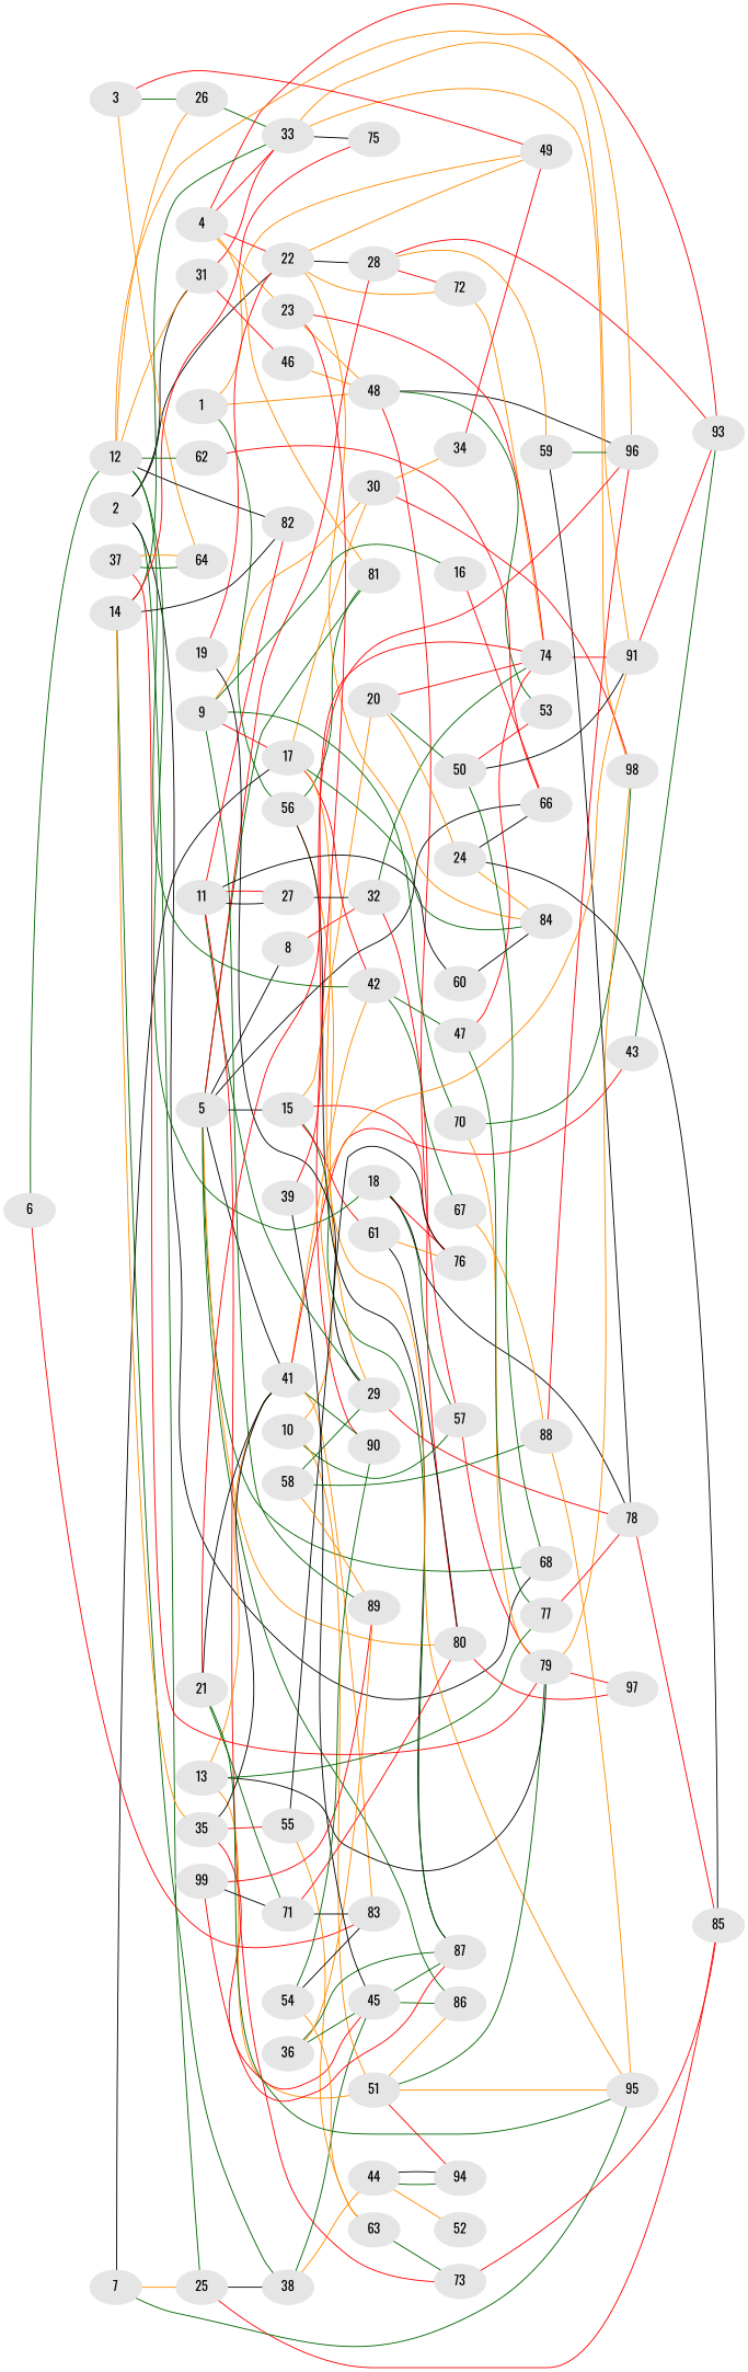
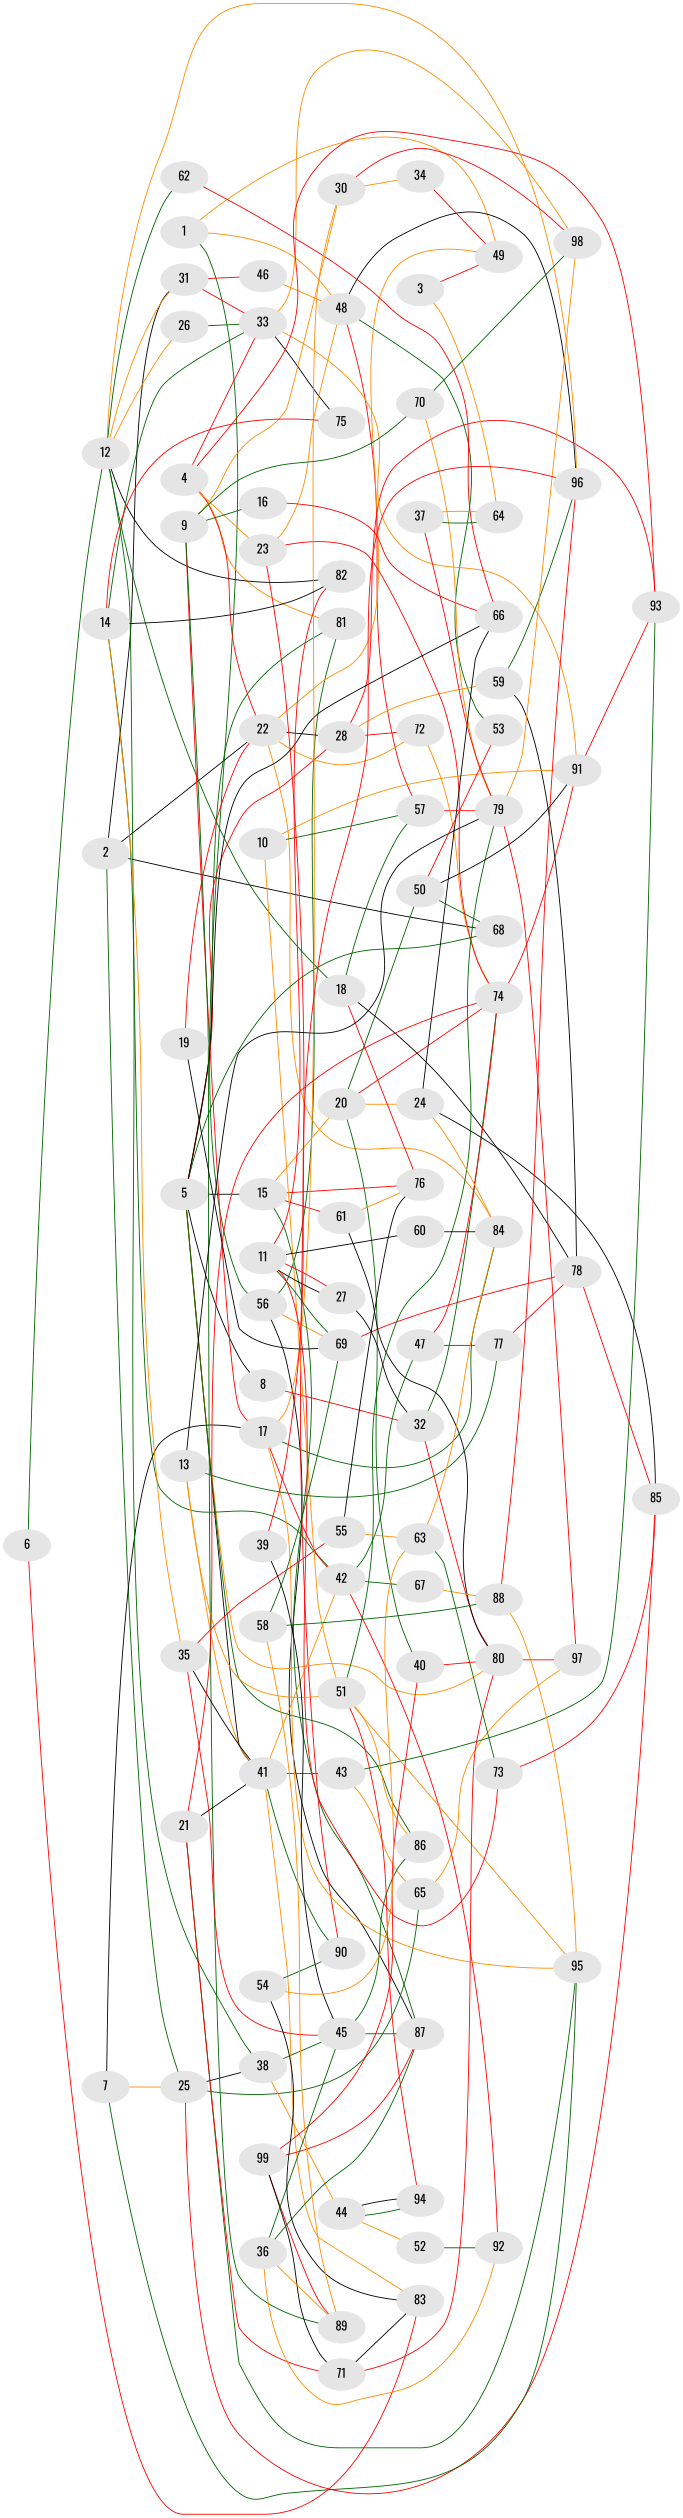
  graph {
    fontname=Oswald
    rankdir=LR
    node [color=gray90 fontname=Oswald style=filled]
    edge [color=red fontname=Oswald]
    1
    48
    49
    56
    57
    96
    53
    81
-   69 [label=29]
+   69
    87
    2
    22
    25
    31
    68
    28
    84
    72
    38
    85
+   65
    33
    46
    3
    26
    64
    4
    23
    93
    74
    90
    91
    75
    98
    5
    8
    15
    41
    66
    80
    86
    32
    20
    61
    76
    59
    83
    42
    43
    97
    6
    12
    82
    18
    62
    7
    17
    95
    30
    9
    16
    70
    89
    34
    79
    10
    51
    94
    11
    27
    60
    73
    78
+   92
    47
    67
    13
    77
    14
    35
    45
    55
    44
    24
+   40
    50
    19
    21
    71
    n90 [label=99]
    63
    36
    37
    52
    39
    88
    54
    58
    1 -- 48 [color=darkorange]
    1 -- 49 [color=darkorange]
    1 -- 56 [color=darkgreen]
    48 -- 57
    48 -- 96 [color=black]
    48 -- 53 [color=darkgreen]
    56 -- 81 [color=darkgreen]
    56 -- 69 [color=darkorange]
    56 -- 87 [color=black]
    57 -- 79
    69 -- 78
    2 -- 22 [color=black]
    2 -- 25 [color=darkgreen]
    2 -- 31 [color=black]
    2 -- 68 [color=black]
    22 -- 49 [color=darkorange]
    22 -- 28 [color=black]
    22 -- 84 [color=darkorange]
    22 -- 72 [color=darkorange]
    25 -- 38 [color=black]
    25 -- 85
+   25 -- 65 [color=darkgreen]
    31 -- 33
    31 -- 46
    28 -- 72
    28 -- 93
    28 -- 59 [color=darkorange]
    72 -- 74 [color=darkorange]
    38 -- 45 [color=darkgreen]
    38 -- 44 [color=darkorange]
+   65 -- 97 [color=darkorange]
    33 -- 91 [color=darkorange]
    33 -- 75 [color=black]
    33 -- 98 [color=darkorange]
    46 -- 48 [color=darkorange]
    3 -- 49
-   3 -- 26 [color=darkgreen]
    3 -- 64 [color=darkorange]
    26 -- 33 [color=darkgreen]
    4 -- 81 [color=darkorange]
    4 -- 22
    4 -- 33
    4 -- 23 [color=darkorange]
    4 -- 93
    23 -- 48 [color=darkorange]
    23 -- 74
    23 -- 90
    74 -- 91
    91 -- 93
    5 -- 81 [color=darkgreen]
    5 -- 68 [color=darkgreen]
    5 -- 28
    5 -- 8 [color=black]
    5 -- 15 [color=black]
    5 -- 41 [color=black]
    5 -- 66 [color=black]
    5 -- 80 [color=darkorange]
    5 -- 86 [color=darkgreen]
    8 -- 32
    15 -- 87 [color=darkgreen]
    15 -- 20 [color=darkorange]
    15 -- 61
    15 -- 76
    41 -- 90 [color=darkgreen]
    41 -- 83 [color=darkorange]
    41 -- 42 [color=darkorange]
    41 -- 43
    80 -- 97
    32 -- 74 [color=darkgreen]
    32 -- 80
    20 -- 74
    20 -- 24 [color=darkorange]
+   20 -- 40 [color=darkgreen]
    20 -- 50 [color=darkgreen]
    61 -- 80 [color=black]
    61 -- 76 [color=darkorange]
    59 -- 96 [color=darkgreen]
    59 -- 78 [color=black]
+   42 -- 92
    42 -- 47 [color=darkgreen]
    42 -- 67 [color=darkgreen]
+   43 -- 65 [color=darkorange]
    43 -- 93 [color=darkgreen]
    6 -- 83
    6 -- 12 [color=darkgreen]
    12 -- 96 [color=darkorange]
    12 -- 31 [color=darkorange]
    12 -- 26 [color=darkorange]
    12 -- 42 [color=darkgreen]
    12 -- 82 [color=black]
    12 -- 18 [color=darkgreen]
    12 -- 62 [color=darkgreen]
    18 -- 57 [color=darkgreen]
    18 -- 76
    18 -- 78 [color=black]
    62 -- 66
    7 -- 25 [color=darkorange]
    7 -- 17 [color=black]
    7 -- 95 [color=darkgreen]
    17 -- 84 [color=darkgreen]
    17 -- 42
    17 -- 95 [color=darkorange]
    17 -- 30 [color=darkorange]
    30 -- 98
    30 -- 34 [color=darkorange]
    9 -- 17
    9 -- 30 [color=darkorange]
    9 -- 16 [color=darkgreen]
    9 -- 70 [color=darkgreen]
    9 -- 89 [color=darkgreen]
    16 -- 66
    70 -- 98 [color=darkgreen]
    70 -- 79 [color=darkorange]
    34 -- 49
    79 -- 98 [color=darkorange]
    79 -- 97
    10 -- 57 [color=darkgreen]
    10 -- 91 [color=darkorange]
    10 -- 51 [color=darkorange]
    51 -- 86 [color=darkorange]
    51 -- 95 [color=darkorange]
    51 -- 79 [color=darkgreen]
    51 -- 94
    11 -- 69 [color=darkgreen]
    11 -- 82
    11 -- 27 [color=black]
    11 -- 27
    11 -- 60 [color=black]
    11 -- 73
    27 -- 32 [color=black]
    60 -- 84 [color=black]
    73 -- 85
    78 -- 85
    47 -- 74
    47 -- 77 [color=darkgreen]
    67 -- 88 [color=darkorange]
    13 -- 41 [color=darkorange]
    13 -- 79 [color=black]
    13 -- 51 [color=darkorange]
    13 -- 77 [color=darkgreen]
    77 -- 78
    14 -- 38 [color=darkgreen]
    14 -- 33 [color=darkgreen]
    14 -- 75
    14 -- 82 [color=black]
    14 -- 35 [color=darkorange]
    35 -- 41 [color=black]
    35 -- 45
    35 -- 55
    45 -- 87 [color=darkgreen]
    45 -- 86 [color=darkgreen]
    55 -- 76 [color=black]
    55 -- 63 [color=darkorange]
    44 -- 94 [color=darkgreen]
    44 -- 94 [color=black]
    44 -- 52 [color=darkorange]
    24 -- 84 [color=darkorange]
    24 -- 85 [color=black]
    24 -- 66 [color=black]
+   40 -- 80
    50 -- 53
    50 -- 68 [color=darkgreen]
    50 -- 91 [color=black]
    19 -- 69 [color=black]
    19 -- 22
    21 -- 74
    21 -- 41 [color=black]
    21 -- 95 [color=darkgreen]
-   21 -- 71 [color=darkgreen]
+   21 -- 71
    71 -- 80
    71 -- 83 [color=black]
    n90 -- 87
    n90 -- 89
+   n90 -- 40
    n90 -- 71 [color=black]
+   63 -- 84 [color=darkorange]
    63 -- 73 [color=darkgreen]
    36 -- 87 [color=darkgreen]
    36 -- 89 [color=darkorange]
+   36 -- 92 [color=darkorange]
    36 -- 45 [color=darkgreen]
    37 -- 64 [color=darkgreen]
    37 -- 64 [color=darkorange]
    37 -- 79
+   52 -- 92 [color=darkgreen]
    39 -- 96
    39 -- 45 [color=black]
    88 -- 96
    88 -- 95 [color=darkorange]
    54 -- 90 [color=darkgreen]
    54 -- 83 [color=black]
    54 -- 63 [color=darkorange]
    58 -- 69 [color=darkgreen]
    58 -- 89 [color=darkorange]
    58 -- 88 [color=darkgreen]
  }
